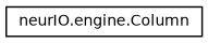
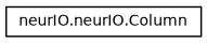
  digraph {
    rankdir=TB
-   n1 [color=black fillcolor=white fontname=Helvetica fontsize=10 height=0.2 label="neurIO.engine.Column" shape=record style=filled width=0.4]
+   n1 [color=black fillcolor=white fontname=Helvetica fontsize=10 height=0.2 label="neurIO.neurIO.Column" shape=record style=filled width=0.4]
  }
